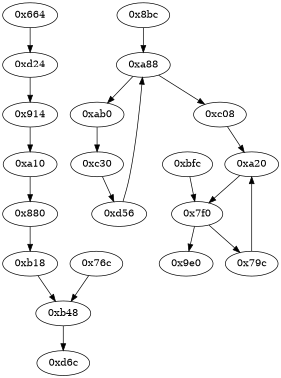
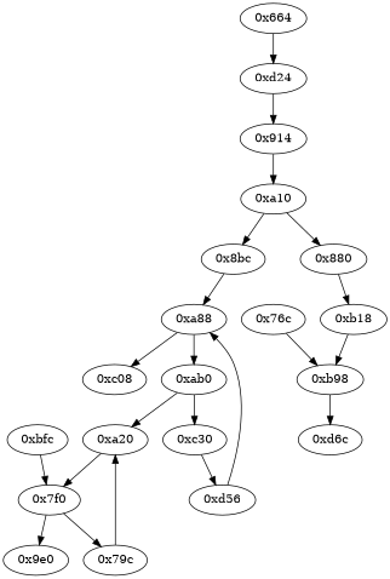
  strict digraph {
    "0xd6c" [opcode="[u'ldr', u'ldr', u'ldr', u'ldr', u'ldr', u'sub', u'sub', u'pop']"]
    "0xb18" [opcode="[u'ldr', u'ldr', u'mov', u'str', u'ldr', u'ldr', u'rsb', u'ldr', u'mvn', u'mul', u'mov', u'mvn', u'cmp', u'orr', u'mov', u'cmn', u'mov', u'teq', u'mov', u'mov', u'cmn', u'mov', u'mov', u'cmp', u'mov', u'b']"]
-   "0xb98" [opcode="[u'ldr', u'ldr', u'ldr', u'ldr', u'sub', u'sub', u'add', u'mul', u'mov', u'mvn', u'ldr', u'ldr', u'orr', u'cmn', u'mov', u'cmp', u'mov', u'mov', u'mov', u'cmn', u'mov', u'mov', u'teq', u'mov', u'b']" label="0xb48"]
+   "0xb98" [opcode="[u'ldr', u'ldr', u'ldr', u'ldr', u'sub', u'sub', u'add', u'mul', u'mov', u'mvn', u'ldr', u'ldr', u'orr', u'cmn', u'mov', u'cmp', u'mov', u'mov', u'mov', u'cmn', u'mov', u'mov', u'teq', u'mov', u'b']"]
    "0xd24" [opcode="[u'ldrb', u'ldrb', u'eor', u'tst', u'mov', u'mov', u'cmp', u'mov', u'mov', u'cmp', u'mov', u'b']"]
    "0x914" [opcode="[u'sub', u'mov', u'ldr', u'str', u'mov', u'cmp', u'ldr', u'mov', u'strb', u'ldr', u'ldr', u'ldr', u'sub', u'sub', u'add', u'mul', u'mvn', u'ldr', u'ldr', u'orr', u'mov', u'cmn', u'mov', u'cmp', u'mov', u'mov', u'mov', u'cmn', u'mov', u'mov', u'teq', u'mov', u'b']"]
    "0xa10" [opcode="[u'ldrb', u'ldr', u'ldr', u'b']"]
    "0x8bc" [opcode="[u'ldr', u'str', u'ldr', u'ldr', u'ldr', u'ldrb', u'str', u'mov', u'str', u'ldr', u'b']"]
    "0x880" [opcode="[u'mov', u'b']"]
    "0xa88" [opcode="[u'ldr', u'str', u'ldr', u'str', u'ldr', u'ldr', u'ldr', u'cmp', u'mov', u'b']"]
    "0xab0" [opcode="[u'ldr', u'ldr', u'ldr', u'ldr', u'ldr', u'add', u'sub', u'sub', u'mul', u'mov', u'mvn', u'ldr', u'orr', u'cmn', u'mov', u'ldr', u'cmp', u'mov', u'mov', u'mov', u'cmn', u'mov', u'mov', u'teq', u'mov', u'b']"]
    "0xc08" [opcode="[u'ldr', u'ldr', u'bl', u'ldr', u'ldr', u'add', u'sub', u'sub', u'ldr', u'b']"]
    "0xc30" [opcode="[u'ldr', u'ldr', u'add', u'str', u'add', u'bic', u'sub', u'ldr', u'ldr', u'str', u'ldr', u'mov', u'ldr', u'ldr', u'add', u'asr', u'str', u'ldr', u'ldr', u'ldr', u'add', u'cmp', u'sub', u'mov', u'sub', u'mul', u'mvn', u'mov', u'orr', u'ldr', u'cmn', u'mov', u'teq', u'ldr']"]
    "0xa20" [opcode="[u'ldr', u'str', u'mov', u'ldr', u'ldr', u'sub', u'sub', u'add', u'mul', u'mov', u'eor', u'and', u'ldr', u'mov', u'ldr', u'cmp', u'mov', u'teq', u'ldr', u'mov', u'cmp', u'mov', u'mov', u'cmp', u'mov', u'b']"]
    n14 [label="0xd56" opcode="[u'ldr', u'str', u'ldr']"]
    "0x7f0" [opcode="[u'ldr', u'ldr', u'mov', u'cmp', u'mov', u'ldr', u'mov', u'strb', u'ldr', u'sub', u'mul', u'ldr', u'mvn', u'mov', u'orr', u'ldr', u'cmp', u'mov', u'cmn', u'mov', u'teq', u'ldr', u'b']"]
    "0x664" [opcode="[u'push', u'add', u'sub', u'str', u'ldr', u'str', u'mvn', u'ldr', u'ldr', u'str', u'ldr', u'ldr', u'rsb', u'mvn', u'mul', u'mov', u'eor', u'tst', u'ldr', u'mov', u'mov', u'strb', u'ldr', u'cmp', u'mov', u'strb', u'ldr', u'ldr', u'str', u'ldr', u'str', u'ldr', u'ldr', u'ldr', u'str', u'ldr', u'ldr', u'ldr', u'ldr', u'str', u'ldr', u'str', u'ldr', u'str', u'ldr', u'add', u'str', u'ldr', u'add', u'str', u'str', u'str', u'str', u'b']"]
    "0x9e0" [opcode="[u'ldr', u'mov']"]
    "0x79c" [opcode="[u'ldr', u'ldr', u'ldr', u'ldr', u'bl', u'ldr', u'ldr', u'sub', u'b']"]
    "0xbfc" [opcode="[u'ldr', u'mov', u'b']"]
    n20 [label="0x76c" opcode="[u'ldr', u'cmp', u'mov', u'mov']"]
    "0xb18" -> "0xb98"
    "0xb98" -> "0xd6c"
    "0xd24" -> "0x914"
    "0x914" -> "0xa10"
+   "0xa10" -> "0x8bc"
    "0xa10" -> "0x880"
    "0x8bc" -> "0xa88"
    "0x880" -> "0xb18"
    "0xa88" -> "0xab0"
    "0xa88" -> "0xc08"
    "0xab0" -> "0xc30"
-   "0xc08" -> "0xa20"
+   "0xab0" -> "0xa20"
    "0xc30" -> n14
    "0xa20" -> "0x7f0"
    n14 -> "0xa88"
    "0x7f0" -> "0x9e0"
    "0x7f0" -> "0x79c"
    "0x664" -> "0xd24"
    "0x79c" -> "0xa20"
    "0xbfc" -> "0x7f0"
    n20 -> "0xb98"
  }
